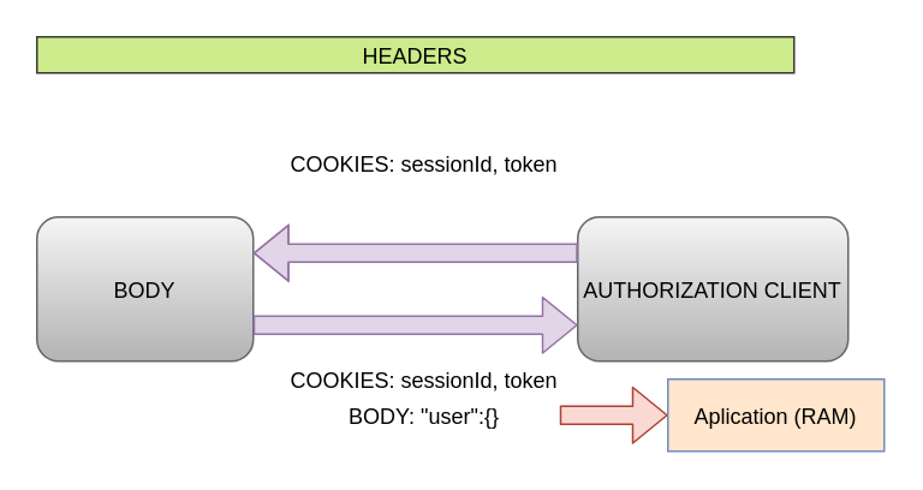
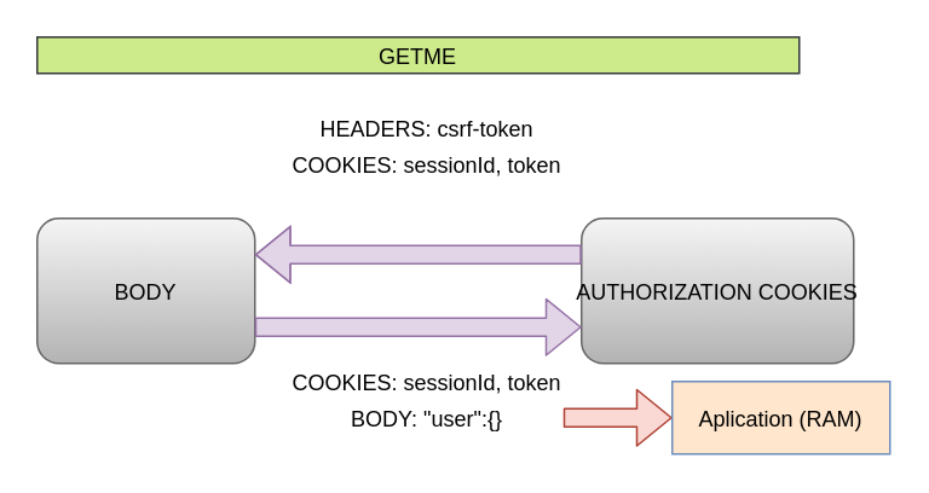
  <mxCell id="0" />
  <mxCell id="1" parent="0" />
- <mxCell id="2" value="AUTHORIZATION CLIENT" style="rounded=1;fillColor=#f5f5f5;strokeColor=#666666;gradientColor=#b3b3b3;fontColor=#000000;" parent="1" vertex="1"><mxGeometry x="320" y="120" width="150" height="80" as="geometry" /></mxCell>
+ <mxCell id="2" value="AUTHORIZATION COOKIES" style="rounded=1;fillColor=#f5f5f5;strokeColor=#666666;gradientColor=#b3b3b3;fontColor=#000000;" parent="1" vertex="1"><mxGeometry x="320" y="120" width="150" height="80" as="geometry" /></mxCell>
  <mxCell id="3" value="BODY" style="rounded=1;fillColor=#f5f5f5;strokeColor=#666666;gradientColor=#b3b3b3;fontColor=#000000;" parent="1" vertex="1"><mxGeometry x="20" y="120" width="120" height="80" as="geometry" /></mxCell>
  <mxCell id="4" value="" style="shape=flexArrow;endArrow=classic;shadow=0;fontFamily=Helvetica;entryX=0;entryY=0.75;entryDx=0;entryDy=0;exitX=1;exitY=0.75;exitDx=0;exitDy=0;deletable=1;comic=0;orthogonalLoop=0;ignoreEdge=0;flowAnimation=0;noJump=0;cloneable=1;movable=1;bendable=1;backgroundOutline=0;metaEdit=0;fillColor=#e1d5e7;strokeColor=#9673a6;fontColor=#000000;" parent="1" source="3" target="2" edge="1"><mxGeometry width="50" height="50" relative="1" as="geometry"><mxPoint x="140" y="185" as="sourcePoint" /><mxPoint x="190" y="135" as="targetPoint" /></mxGeometry></mxCell>
  <mxCell id="5" value="" style="shape=flexArrow;endArrow=classic;shadow=0;fontFamily=Helvetica;entryX=1;entryY=0.25;entryDx=0;entryDy=0;exitX=0;exitY=0.25;exitDx=0;exitDy=0;fillColor=#e1d5e7;strokeColor=#9673a6;fontColor=#000000;" parent="1" source="2" target="3" edge="1"><mxGeometry width="50" height="50" relative="1" as="geometry"><mxPoint x="300" y="140" as="sourcePoint" /><mxPoint x="150" y="140" as="targetPoint" /><Array as="points"><mxPoint x="260" y="140" /><mxPoint x="220" y="140" /></Array></mxGeometry></mxCell>
  <mxCell id="6" value="COOKIES: sessionId, token" style="text;strokeColor=none;fillColor=none;align=center;verticalAlign=middle;rounded=0;fontFamily=Helvetica;fontColor=#000000;" parent="1" vertex="1"><mxGeometry x="160" y="80" width="150" height="20" as="geometry" /></mxCell>
+ <mxCell id="7" value="HEADERS: csrf-token" style="text;strokeColor=none;fillColor=none;align=center;verticalAlign=middle;rounded=0;fontFamily=Helvetica;fontColor=#000000;" parent="1" vertex="1"><mxGeometry x="160" y="60" width="150" height="20" as="geometry" /></mxCell>
  <mxCell id="8" value="COOKIES: sessionId, token" style="text;strokeColor=none;fillColor=none;align=center;verticalAlign=middle;rounded=0;fontFamily=Helvetica;fontColor=#000000;" parent="1" vertex="1"><mxGeometry x="160" y="200" width="150" height="20" as="geometry" /></mxCell>
  <mxCell id="9" value="" style="edgeStyle=none;shape=flexArrow;comic=0;orthogonalLoop=1;jettySize=auto;shadow=0;fillColor=#fad9d5;strokeColor=#ae4132;fontColor=#000000;" parent="1" source="10" edge="1"><mxGeometry relative="1" as="geometry"><mxPoint x="370" y="230" as="targetPoint" /></mxGeometry></mxCell>
  <mxCell id="10" value="BODY: &quot;user&quot;:{}" style="text;strokeColor=none;fillColor=none;align=center;verticalAlign=middle;rounded=0;fontFamily=Helvetica;fontColor=#000000;" parent="1" vertex="1"><mxGeometry x="160" y="220" width="150" height="20" as="geometry" /></mxCell>
  <mxCell id="11" value="Aplication (RAM)" style="rounded=0;fontFamily=Helvetica;strokeColor=#6c8ebf;fillColor=#ffe6cc;fontColor=#000000;" parent="1" vertex="1"><mxGeometry x="370" y="210" width="120" height="40" as="geometry" /></mxCell>
- <mxCell id="12" value="HEADERS" style="text;align=center;verticalAlign=middle;rounded=0;fontFamily=Helvetica;fillColor=#cdeb8b;strokeColor=#36393d;" parent="1" vertex="1"><mxGeometry x="20" y="20" width="420" height="20" as="geometry" /></mxCell>
+ <mxCell id="12" value="GETME" style="text;align=center;verticalAlign=middle;rounded=0;fontFamily=Helvetica;fillColor=#cdeb8b;strokeColor=#36393d;" parent="1" vertex="1"><mxGeometry x="20" y="20" width="420" height="20" as="geometry" /></mxCell>
